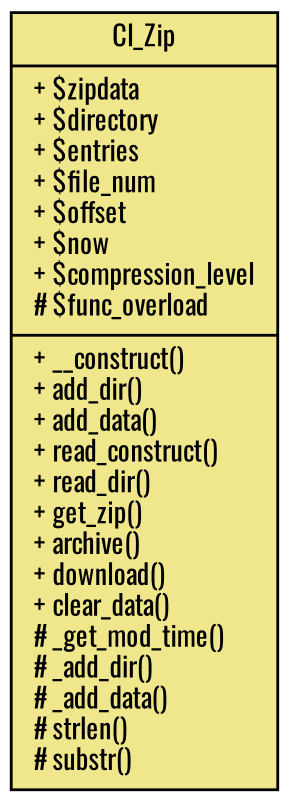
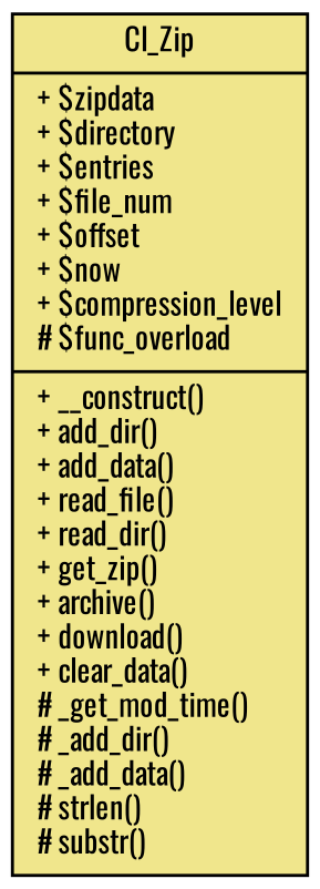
  digraph {
    fontname=Oswald
-   n1 [color=black fillcolor=khaki fontcolor=black fontname=Oswald fontsize=10 height=0.2 label="{CI_Zip\n|+ $zipdata\l+ $directory\l+ $entries\l+ $file_num\l+ $offset\l+ $now\l+ $compression_level\l# $func_overload\l|+ __construct()\l+ add_dir()\l+ add_data()\l+ read_construct()\l+ read_dir()\l+ get_zip()\l+ archive()\l+ download()\l+ clear_data()\l# _get_mod_time()\l# _add_dir()\l# _add_data()\l# strlen()\l# substr()\l}" shape=record style=filled width=0.4]
+   n1 [color=black fillcolor=khaki fontcolor=black fontname=Oswald fontsize=10 height=0.2 label="{CI_Zip\n|+ $zipdata\l+ $directory\l+ $entries\l+ $file_num\l+ $offset\l+ $now\l+ $compression_level\l# $func_overload\l|+ __construct()\l+ add_dir()\l+ add_data()\l+ read_file()\l+ read_dir()\l+ get_zip()\l+ archive()\l+ download()\l+ clear_data()\l# _get_mod_time()\l# _add_dir()\l# _add_data()\l# strlen()\l# substr()\l}" shape=record style=filled width=0.4]
  }
